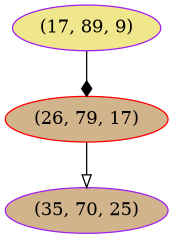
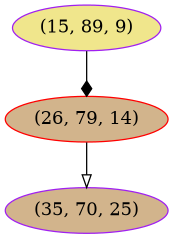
  digraph {
    node [color=purple fillcolor=tan style=filled]
-   "(15, 89, 9)" [fillcolor=khaki label="(17, 89, 9)"]
-   "(26, 79, 17)" [color=red]
+   "(15, 89, 9)" [fillcolor=khaki]
+   "(26, 79, 17)" [color=red label="(26, 79, 14)"]
    "(35, 70, 25)"
    "(15, 89, 9)" -> "(26, 79, 17)" [arrowhead=diamond]
    "(26, 79, 17)" -> "(35, 70, 25)" [arrowhead=onormal]
  }
